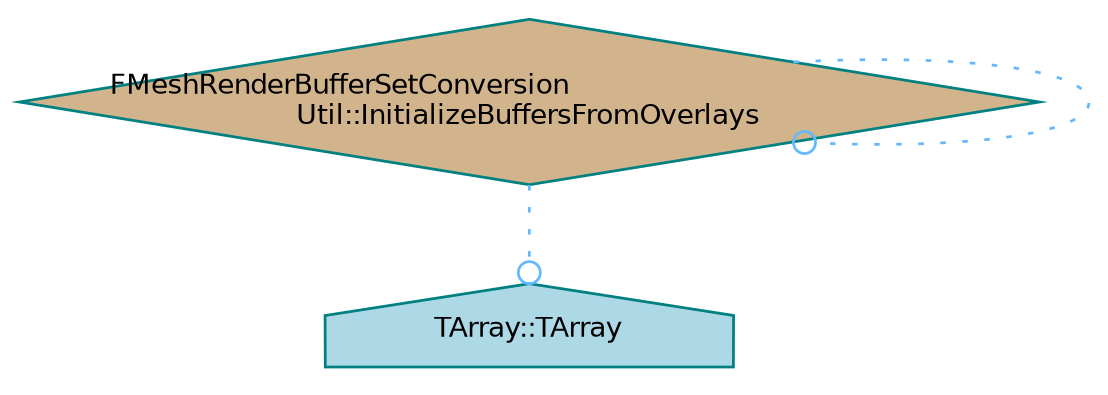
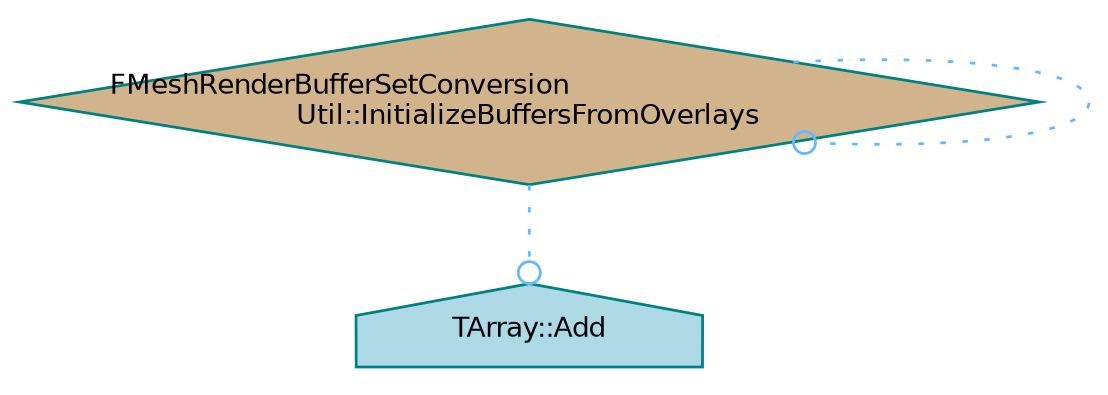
  digraph {
    rankdir=TB
    node [color=teal fontname=Helvetica fontsize=10 style=filled]
    edge [color=steelblue1 fontname=Helvetica fontsize=10 labelfontname=Helvetica labelfontsize=10 style=dotted arrowhead=odot]
    n1 [fillcolor=tan fontcolor=black height=0.2 label="FMeshRenderBufferSetConversion\lUtil::InitializeBuffersFromOverlays" shape=diamond width=0.4]
-   n2 [fillcolor=lightblue height=0.2 label="TArray::TArray" shape=house width=0.4]
+   n2 [fillcolor=lightblue height=0.2 label="TArray::Add" shape=house width=0.4]
    n1 -> n1
    n1 -> n2
  }
